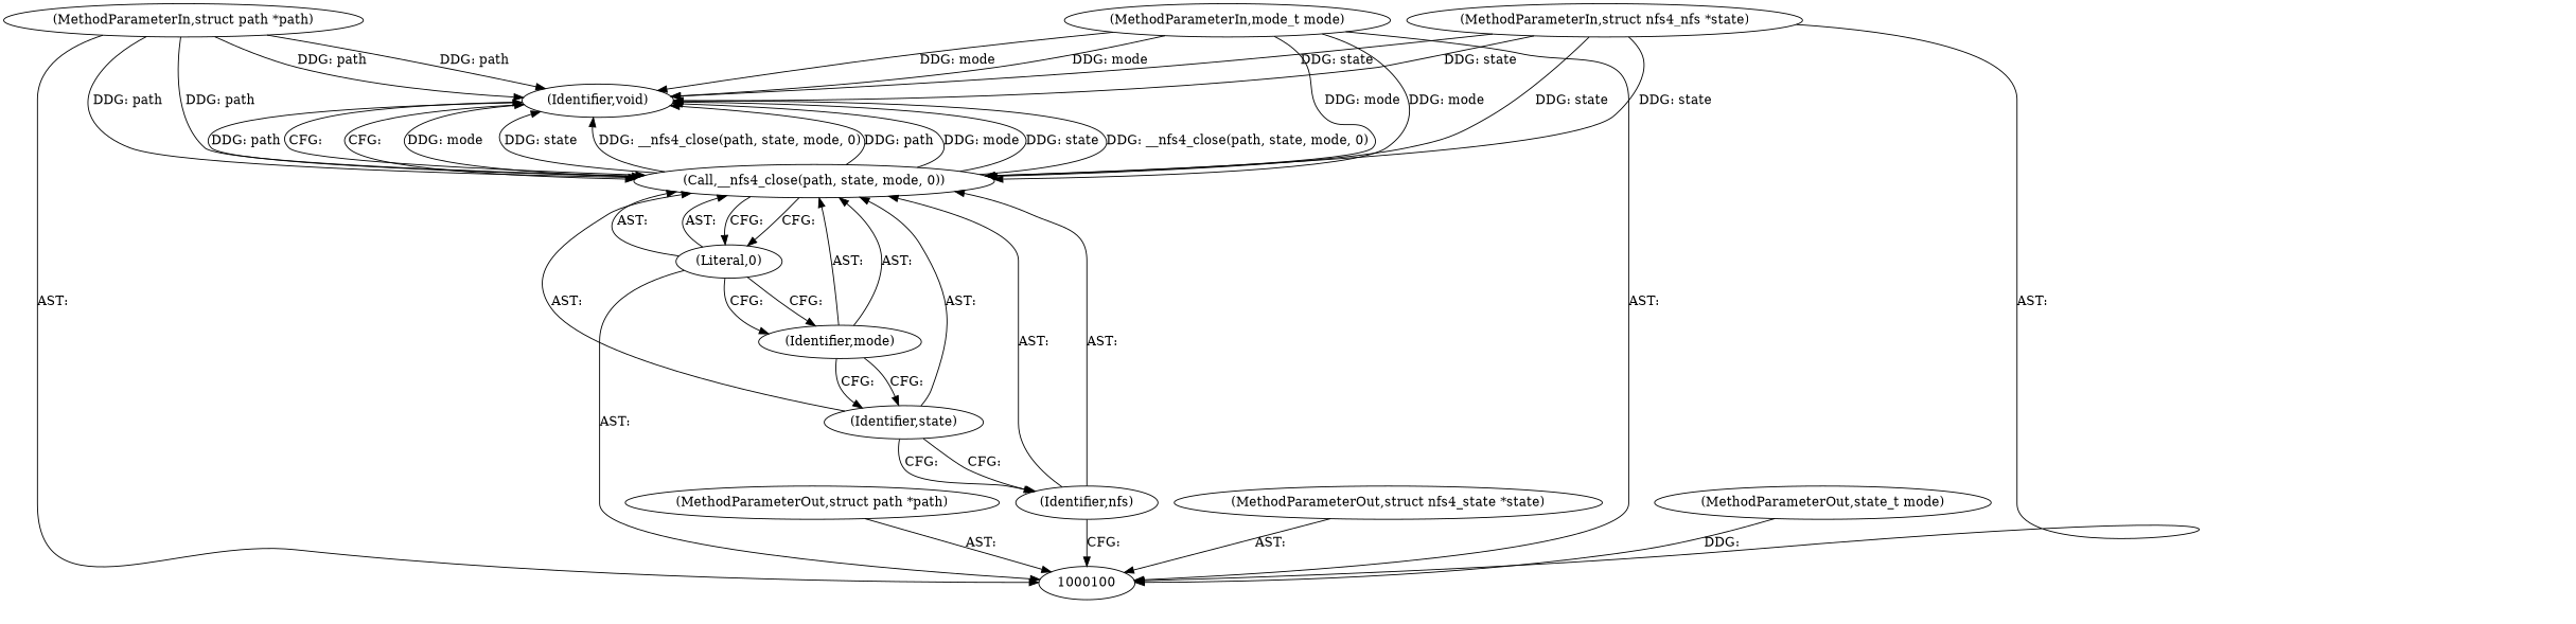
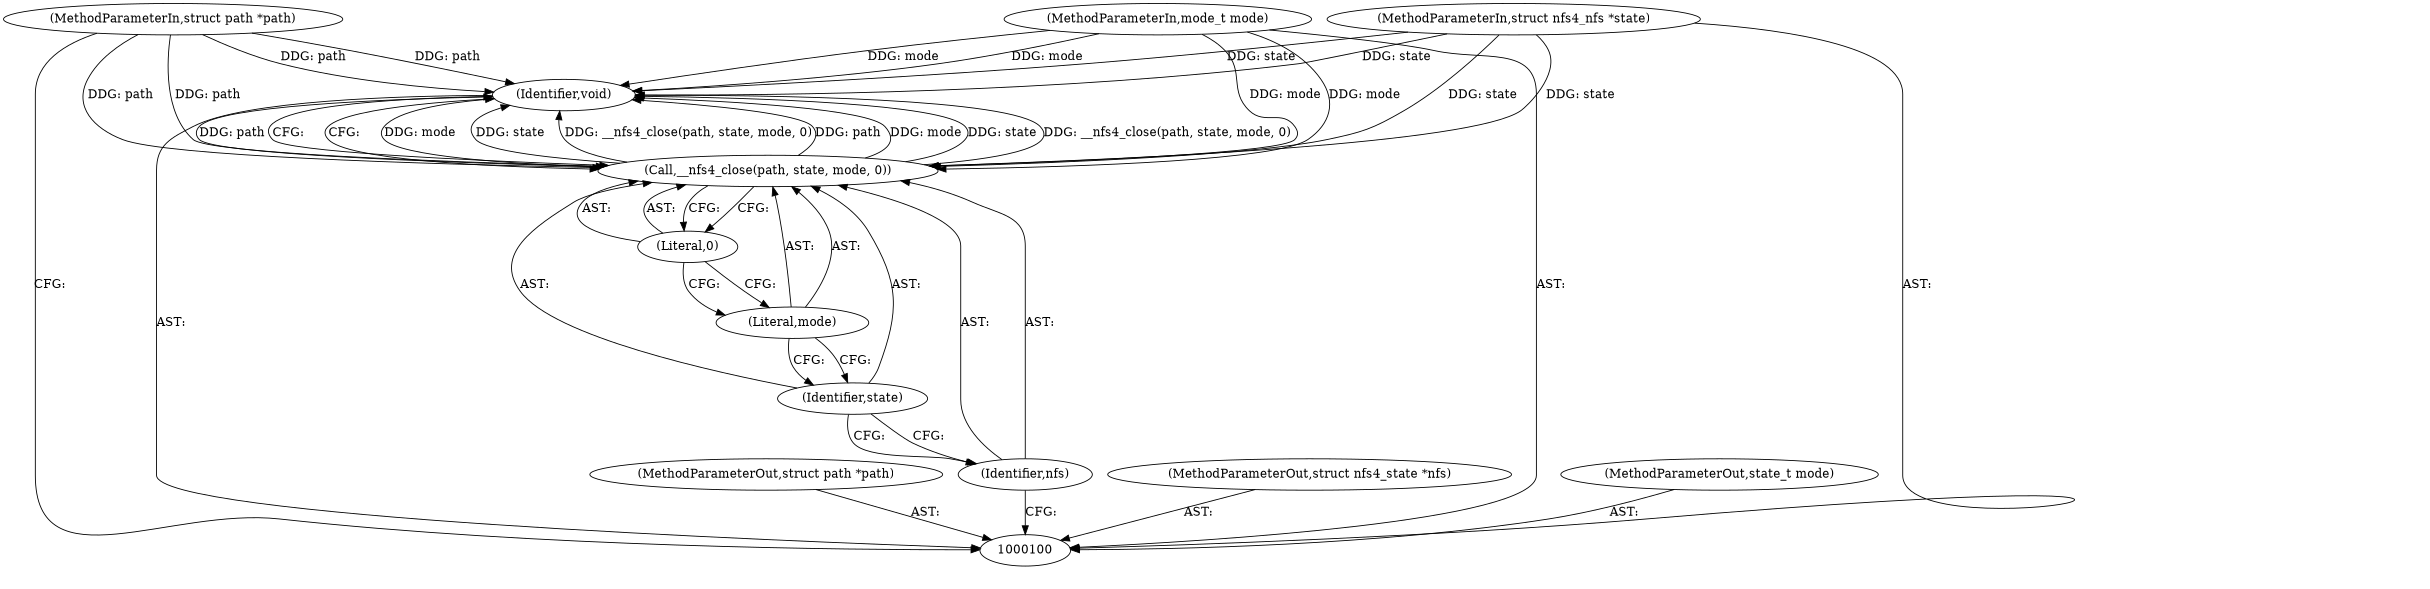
  digraph {
    n1 [label="(Identifier,void)"]
    n2 [label="(Call,__nfs4_close(path, state, mode, 0))"]
    1000100
    n4 [label="(Literal,0)"]
    n5 [label="(MethodParameterIn,struct path *path)"]
    n6 [label="(MethodParameterOut,struct path *path)"]
    n7 [label="(MethodParameterIn,struct nfs4_nfs *state)"]
-   n8 [label="(MethodParameterOut,struct nfs4_state *state)"]
+   n8 [label="(MethodParameterOut,struct nfs4_state *nfs)"]
    n9 [label="(MethodParameterIn,mode_t mode)"]
    n10 [label="(MethodParameterOut,state_t mode)"]
-   n11 [label="(Identifier,mode)"]
+   n11 [label="(Literal,mode)"]
    n12 [label="(Identifier,nfs)"]
    n13 [label="(Identifier,state)"]
    n1 -> n2 [label="CFG: "]
    n1 -> n2 [label="CFG: "]
-   n4 -> 1000100 [label="AST: "]
+   n1 -> 1000100 [label="AST: "]
    n2 -> n1 [label="DDG: mode"]
    n2 -> n1 [label="DDG: state"]
    n2 -> n1 [label="DDG: __nfs4_close(path, state, mode, 0)"]
    n2 -> n1 [label="DDG: path"]
    n2 -> n1 [label="DDG: mode"]
    n2 -> n1 [label="DDG: state"]
    n2 -> n1 [label="DDG: __nfs4_close(path, state, mode, 0)"]
    n2 -> n1 [label="DDG: path"]
    n2 -> n4 [label="CFG: "]
    n2 -> n4 [label="CFG: "]
    n4 -> n2 [label="AST: "]
    n4 -> n2 [label="AST: "]
    n4 -> n11 [label="CFG: "]
    n4 -> n11 [label="CFG: "]
    n5 -> n1 [label="DDG: path"]
    n5 -> n1 [label="DDG: path"]
    n5 -> n2 [label="DDG: path"]
    n5 -> n2 [label="DDG: path"]
-   n5 -> 1000100 [label="AST: "]
+   n5 -> 1000100 [label="CFG: "]
    n6 -> 1000100 [label="AST: "]
    n7 -> n1 [label="DDG: state"]
    n7 -> n1 [label="DDG: state"]
    n7 -> n2 [label="DDG: state"]
    n7 -> n2 [label="DDG: state"]
    n7 -> 1000100 [label="AST: "]
    n8 -> 1000100 [label="AST: "]
    n9 -> n1 [label="DDG: mode"]
    n9 -> n1 [label="DDG: mode"]
    n9 -> n2 [label="DDG: mode"]
    n9 -> n2 [label="DDG: mode"]
    n9 -> 1000100 [label="AST: "]
-   n10 -> 1000100 [label="DDG: "]
+   n10 -> 1000100 [label="AST: "]
    n11 -> n2 [label="AST: "]
    n11 -> n2 [label="AST: "]
    n11 -> n13 [label="CFG: "]
    n11 -> n13 [label="CFG: "]
    n12 -> n2 [label="AST: "]
    n12 -> n2 [label="AST: "]
    n12 -> 1000100 [label="CFG: "]
    n13 -> n2 [label="AST: "]
    n13 -> n2 [label="AST: "]
    n13 -> n12 [label="CFG: "]
    n13 -> n12 [label="CFG: "]
  }
